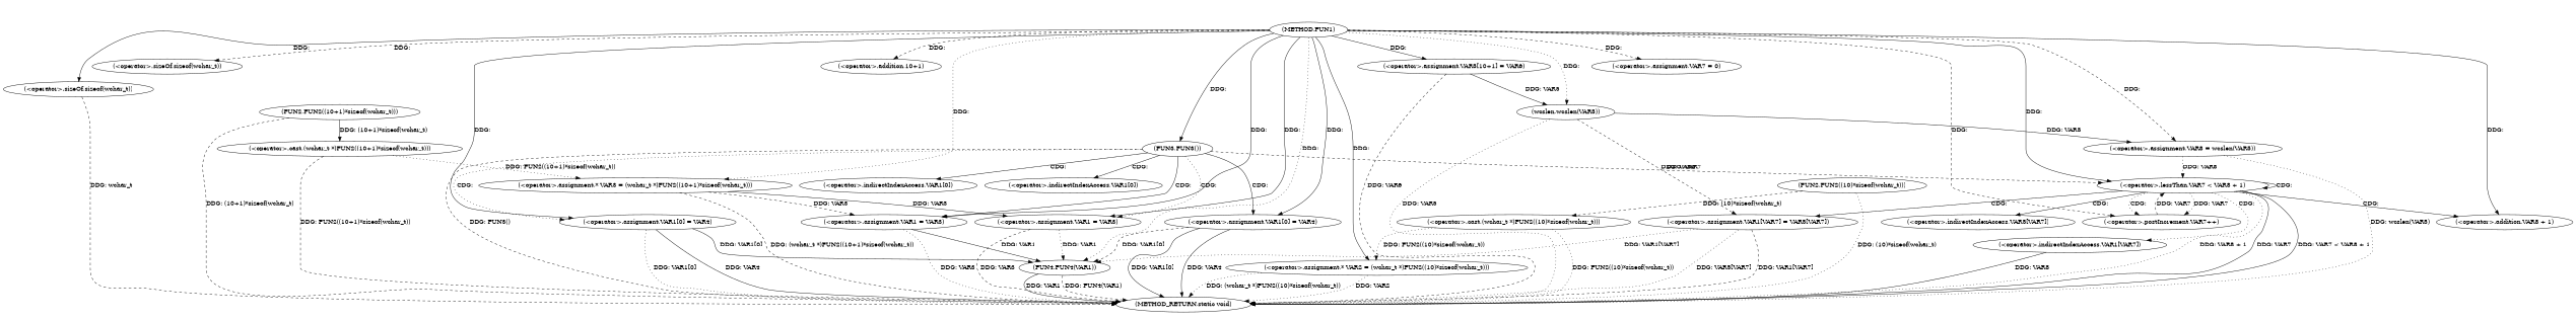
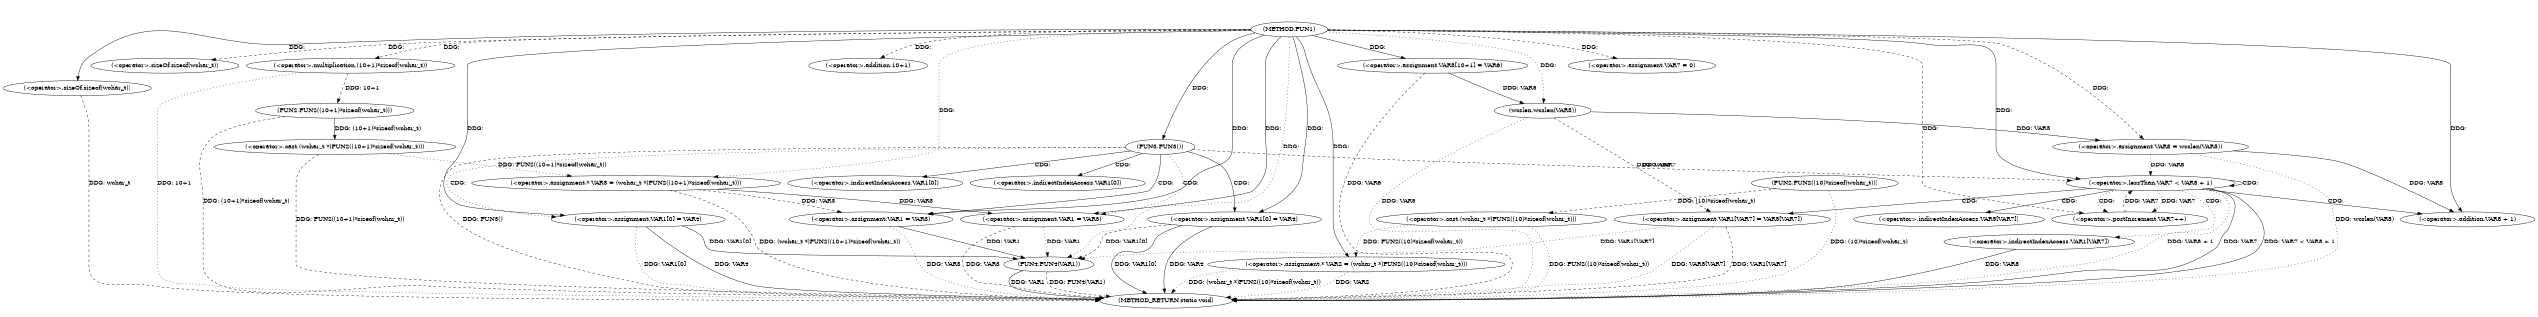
  digraph {
    edge [style=solid]
    n1 [label="(METHOD,FUN1)"]
    n2 [label="(<operator>.assignment,* VAR2 = (wchar_t *)FUN2((10)*sizeof(wchar_t)))"]
    n3 [label="(<operator>.sizeOf,sizeof(wchar_t))"]
    n4 [label="(<operator>.assignment,* VAR3 = (wchar_t *)FUN2((10+1)*sizeof(wchar_t)))"]
+   n5 [label="(<operator>.multiplication,(10+1)*sizeof(wchar_t))"]
    n6 [label="(<operator>.addition,10+1)"]
    n7 [label="(<operator>.sizeOf,sizeof(wchar_t))"]
    n8 [label="(FUN3,FUN3())"]
    n9 [label="(<operator>.assignment,VAR1 = VAR3)"]
    n10 [label="(<operator>.assignment,VAR1[0] = VAR4)"]
    n11 [label="(<operator>.assignment,VAR1 = VAR3)"]
    n12 [label="(<operator>.assignment,VAR1[0] = VAR4)"]
    n13 [label="(<operator>.assignment,VAR5[10+1] = VAR6)"]
    n14 [label="(<operator>.assignment,VAR8 = wcslen(VAR5))"]
    n15 [label="(wcslen,wcslen(VAR5))"]
    n16 [label="(<operator>.assignment,VAR7 = 0)"]
    n17 [label="(<operator>.lessThan,VAR7 < VAR8 + 1)"]
    n18 [label="(<operator>.addition,VAR8 + 1)"]
    n19 [label="(<operator>.postIncrement,VAR7++)"]
    n20 [label="(FUN4,FUN4(VAR1))"]
    n21 [label="(METHOD_RETURN,static void)"]
    n22 [label="(FUN2,FUN2((10+1)*sizeof(wchar_t)))"]
    n23 [label="(<operator>.indirectIndexAccess,VAR1[0])"]
    n24 [label="(<operator>.indirectIndexAccess,VAR1[0])"]
    n25 [label="(<operator>.assignment,VAR1[VAR7] = VAR5[VAR7])"]
    n26 [label="(<operator>.indirectIndexAccess,VAR1[VAR7])"]
    n27 [label="(<operator>.indirectIndexAccess,VAR5[VAR7])"]
    n28 [label="(<operator>.cast,(wchar_t *)FUN2((10)*sizeof(wchar_t)))"]
    n29 [label="(FUN2,FUN2((10)*sizeof(wchar_t)))"]
    n30 [label="(<operator>.cast,(wchar_t *)FUN2((10+1)*sizeof(wchar_t)))"]
    n1 -> n2 [label="DDG: "]
    n1 -> n3 [label="DDG: " style=dashed]
    n1 -> n4 [label="DDG: " style=dotted]
+   n1 -> n5 [label="DDG: " style=dashed]
    n1 -> n6 [label="DDG: " style=dashed]
    n1 -> n7 [label="DDG: "]
    n1 -> n8 [label="DDG: "]
    n1 -> n9 [label="DDG: "]
    n1 -> n10 [label="DDG: "]
    n1 -> n11 [label="DDG: "]
    n1 -> n12 [label="DDG: "]
    n1 -> n13 [label="DDG: "]
    n1 -> n14 [label="DDG: " style=dashed]
    n1 -> n15 [label="DDG: " style=dotted]
    n1 -> n16 [label="DDG: " style=dashed]
    n1 -> n17 [label="DDG: "]
    n1 -> n18 [label="DDG: "]
    n1 -> n19 [label="DDG: " style=dashed]
    n1 -> n20 [label="DDG: " style=dotted]
    n2 -> n21 [label="DDG: VAR2" style=dotted]
    n2 -> n21 [label="DDG: (wchar_t *)FUN2((10)*sizeof(wchar_t))" style=dotted]
    n4 -> n9 [label="DDG: VAR3" style=dashed]
    n4 -> n11 [label="DDG: VAR3"]
    n4 -> n21 [label="DDG: (wchar_t *)FUN2((10+1)*sizeof(wchar_t))" style=dashed]
+   n5 -> n21 [label="DDG: 10+1" style=dotted]
+   n5 -> n22 [label="DDG: 10+1" style=dashed]
    n7 -> n21 [label="DDG: wchar_t" style=dashed]
    n8 -> n9 [label="CDG: "]
    n8 -> n10 [label="CDG: " style=dotted]
    n8 -> n11 [label="CDG: " style=dotted]
    n8 -> n12 [label="CDG: "]
    n8 -> n17 [label="DDG: VAR7" style=dashed]
    n8 -> n21 [label="DDG: FUN3()" style=dashed]
    n8 -> n23 [label="CDG: "]
    n8 -> n24 [label="CDG: "]
    n9 -> n20 [label="DDG: VAR1"]
    n9 -> n21 [label="DDG: VAR3" style=dotted]
    n10 -> n20 [label="DDG: VAR1[0]"]
    n10 -> n21 [label="DDG: VAR1[0]" style=dotted]
    n10 -> n21 [label="DDG: VAR4"]
    n11 -> n20 [label="DDG: VAR1" style=dotted]
    n11 -> n21 [label="DDG: VAR3" style=dashed]
    n12 -> n20 [label="DDG: VAR1[0]" style=dashed]
    n12 -> n21 [label="DDG: VAR1[0]"]
    n12 -> n21 [label="DDG: VAR4"]
    n13 -> n15 [label="DDG: VAR5"]
    n13 -> n21 [label="DDG: VAR6" style=dashed]
    n14 -> n17 [label="DDG: VAR8" style=dotted]
+   n14 -> n18 [label="DDG: VAR8"]
    n14 -> n21 [label="DDG: wcslen(VAR5)" style=dotted]
    n15 -> n14 [label="DDG: VAR5"]
    n15 -> n21 [label="DDG: VAR5" style=dotted]
    n15 -> n25 [label="DDG: VAR5" style=dashed]
    n17 -> n17 [label="CDG: "]
    n17 -> n18 [label="CDG: "]
    n17 -> n19 [label="DDG: VAR7" style=dotted]
    n17 -> n19 [label="CDG: " style=dotted]
    n17 -> n21 [label="DDG: VAR8 + 1" style=dotted]
    n17 -> n21 [label="DDG: VAR7"]
    n17 -> n21 [label="DDG: VAR7 < VAR8 + 1"]
    n17 -> n25 [label="CDG: "]
    n17 -> n26 [label="CDG: " style=dotted]
    n17 -> n27 [label="CDG: "]
    n19 -> n17 [label="DDG: VAR7" style=dashed]
    n20 -> n21 [label="DDG: FUN4(VAR1)" style=dashed]
    n20 -> n21 [label="DDG: VAR1"]
    n22 -> n21 [label="DDG: (10+1)*sizeof(wchar_t)" style=dashed]
    n22 -> n30 [label="DDG: (10+1)*sizeof(wchar_t)"]
    n25 -> n20 [label="DDG: VAR1[VAR7]" style=dotted]
    n25 -> n21 [label="DDG: VAR5[VAR7]" style=dotted]
    n25 -> n21 [label="DDG: VAR1[VAR7]" style=dashed]
    n26 -> n21 [label="DDG: VAR8"]
    n28 -> n2 [label="DDG: FUN2((10)*sizeof(wchar_t))" style=dotted]
    n28 -> n21 [label="DDG: FUN2((10)*sizeof(wchar_t))" style=dotted]
    n29 -> n21 [label="DDG: (10)*sizeof(wchar_t)" style=dotted]
    n29 -> n28 [label="DDG: (10)*sizeof(wchar_t)" style=dashed]
    n30 -> n4 [label="DDG: FUN2((10+1)*sizeof(wchar_t))" style=dotted]
    n30 -> n21 [label="DDG: FUN2((10+1)*sizeof(wchar_t))" style=dashed]
  }
